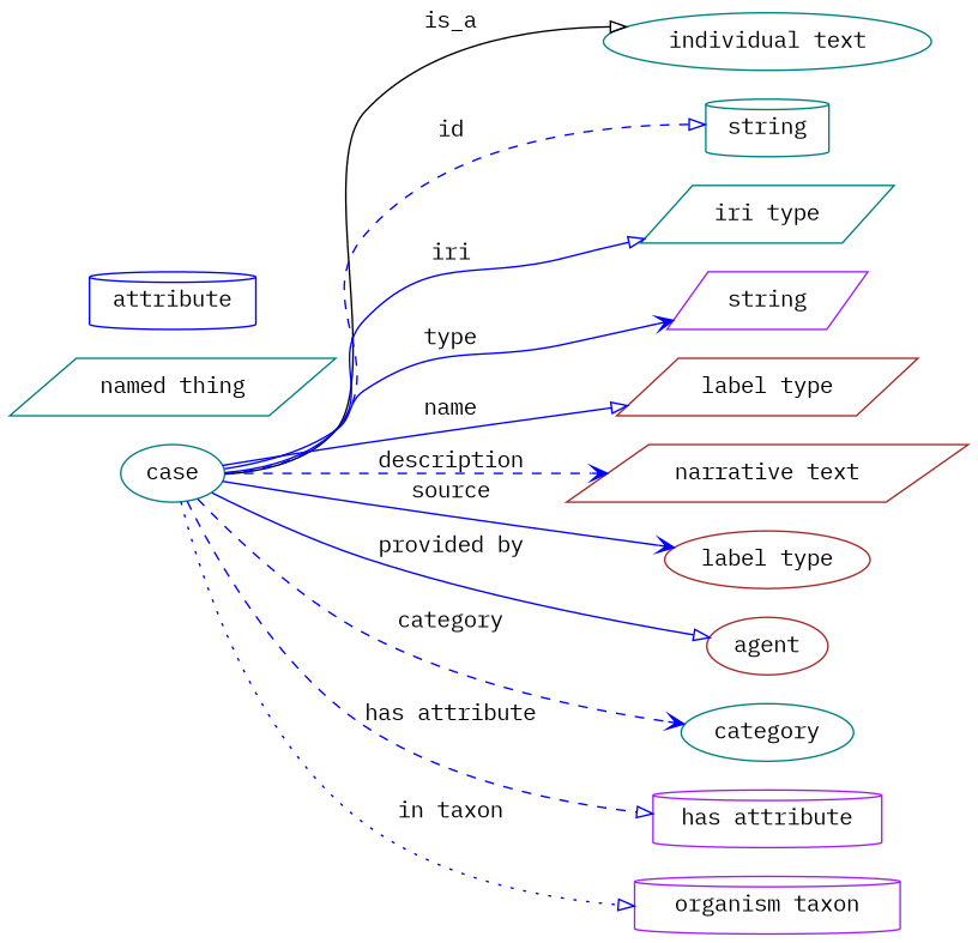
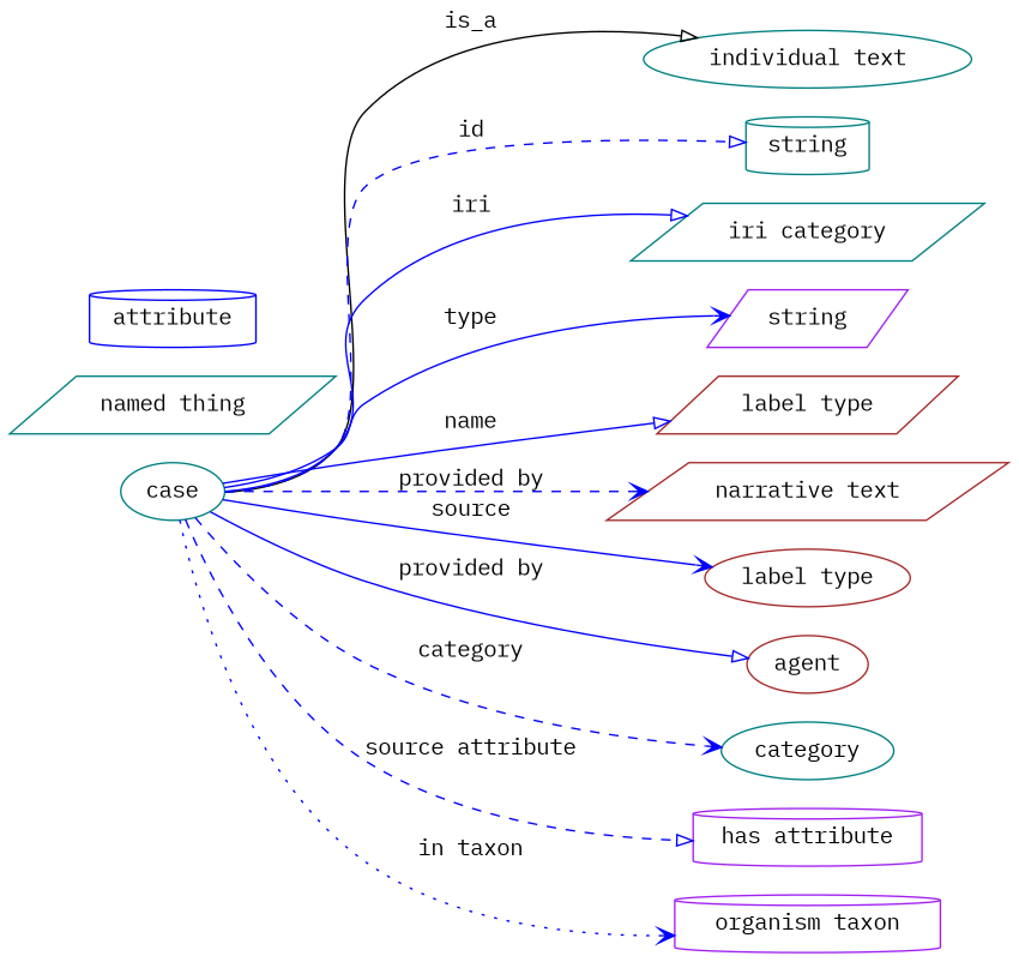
  digraph {
    fontname="IBM Plex Mono"
    rankdir=LR
    node [color=teal fontname="IBM Plex Mono" shape=ellipse]
    edge [arrowhead=onormal fontname="IBM Plex Mono" style=solid color=blue]
    n1 [height=0.5 label=case width=0.88464]
    n2 [height=0.5 label="individual text" width=2.8525]
    n3 [height=0.5 label=string shape=cylinder width=1.0652]
-   n4 [height=0.5 label="iri type" shape=parallelogram width=1.2277]
+   n4 [height=0.5 label="iri category" shape=parallelogram width=1.2277]
    n5 [color=purple height=0.5 label=string shape=parallelogram width=1.0652]
    n6 [color=brown height=0.5 label="label type" shape=parallelogram width=1.5707]
    n7 [color=brown height=0.5 label="narrative text" shape=parallelogram width=2.0943]
    n8 [color=brown height=0.5 label="label type" width=1.5707]
    n9 [color=brown height=0.5 label=agent width=1.0291]
    category [height=0.5 width=1.4443]
    "has attribute" [color=purple height=0.5 shape=cylinder width=1.9859]
    n12 [color=purple height=0.5 label="organism taxon" shape=cylinder width=2.3109]
    n13 [height=0.5 label="named thing" shape=parallelogram width=1.9318]
    n14 [color=blue height=0.5 label=attribute shape=cylinder width=1.4443]
    n1 -> n2 [label=is_a color=""]
    n1 -> n3 [label=id style=dashed]
    n1 -> n4 [label=iri]
    n1 -> n5 [arrowhead=vee label=type]
    n1 -> n6 [label=name]
-   n1 -> n7 [arrowhead=vee label=description style=dashed]
+   n1 -> n7 [arrowhead=vee label="provided by" style=dashed]
    n1 -> n8 [arrowhead=vee label=source]
    n1 -> n9 [label="provided by"]
    n1 -> category [arrowhead=vee label=category style=dashed]
-   n1 -> "has attribute" [label="has attribute" style=dashed]
-   n1 -> n12 [label="in taxon" style=dotted]
+   n1 -> "has attribute" [label="source attribute" style=dashed]
+   n1 -> n12 [arrowhead=vee label="in taxon" style=dotted]
  }
